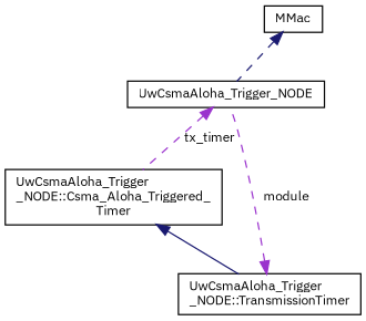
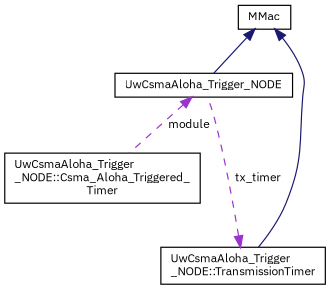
  digraph {
    fontname="IBM Plex Sans"
    node [color=black fillcolor=white fontname="IBM Plex Sans" fontsize=10 shape=record style=filled]
    edge [color=darkorchid3 dir=back fontname="IBM Plex Sans" fontsize=10 labelfontname=Helvetica labelfontsize=10 style=dashed]
    n1 [height=0.2 label=UwCsmaAloha_Trigger_NODE width=0.4]
    n2 [height=0.2 label="UwCsmaAloha_Trigger\l_NODE::Csma_Aloha_Triggered_\lTimer" width=0.4]
    n3 [height=0.2 label="UwCsmaAloha_Trigger\l_NODE::TransmissionTimer" width=0.4]
    n4 [height=0.2 label=MMac width=0.4]
-   n1 -> n2 [label=" tx_timer"]
-   n2 -> n3 [color=midnightblue style=solid]
-   n3 -> n1 [label=" module"]
-   n4 -> n1 [color=midnightblue]
+   n1 -> n2 [label=" module"]
+   n4 -> n3 [color=midnightblue style=solid]
+   n3 -> n1 [label=" tx_timer"]
+   n4 -> n1 [color=midnightblue style=solid]
  }
